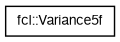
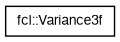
  digraph {
    rankdir=LR
-   n1 [color=black fillcolor=white fontname=FreeSans fontsize=10 height=0.2 label="fcl::Variance5f" shape=record style=filled width=0.4]
+   n1 [color=black fillcolor=white fontname=FreeSans fontsize=10 height=0.2 label="fcl::Variance3f" shape=record style=filled width=0.4]
  }
